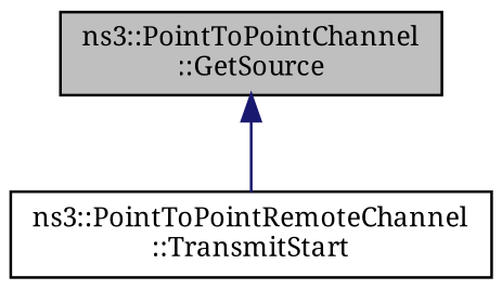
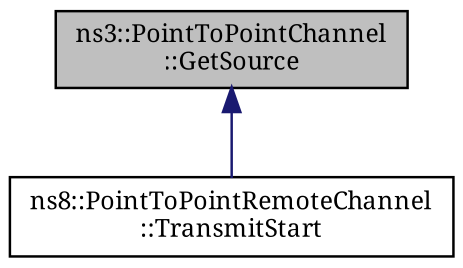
  digraph {
    rankdir=TB
    fontname="Noto Serif"
    node [color=black fontname="Noto Serif" fontsize=10 shape=record style=filled]
    n1 [fillcolor=grey75 fontcolor=black height=0.2 label="ns3::PointToPointChannel\l::GetSource" width=0.4]
-   n2 [fillcolor=white height=0.2 label="ns3::PointToPointRemoteChannel\l::TransmitStart" width=0.4]
+   n2 [fillcolor=white height=0.2 label="ns8::PointToPointRemoteChannel\l::TransmitStart" width=0.4]
    n1 -> n2 [color=midnightblue dir=back fontname="Noto Serif" fontsize=10 labelfontname=Helvetica labelfontsize=10 style=solid]
  }
